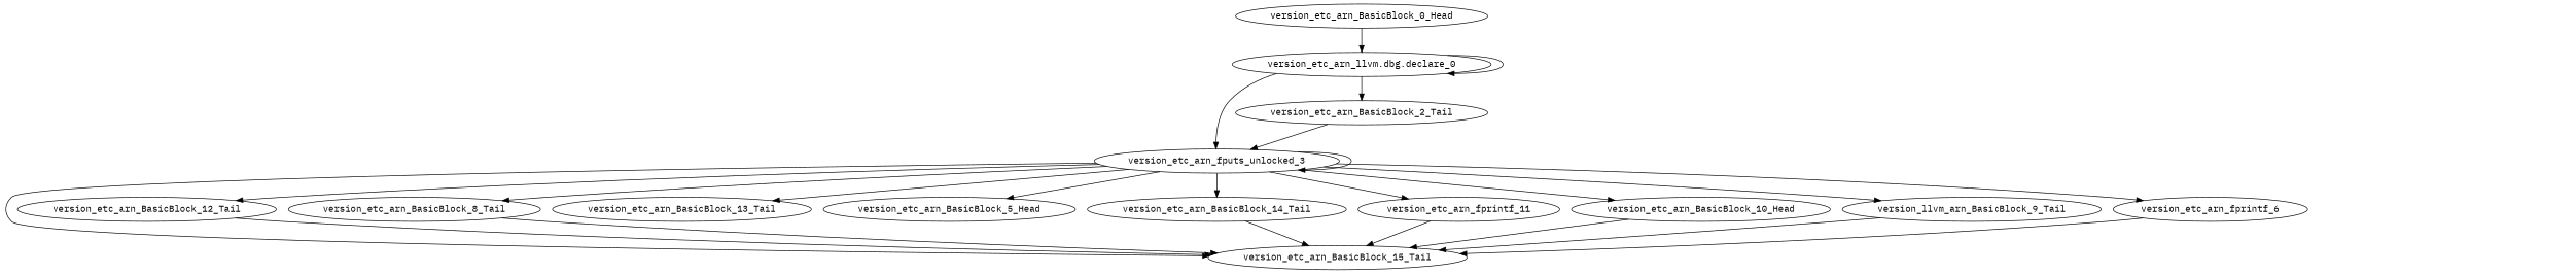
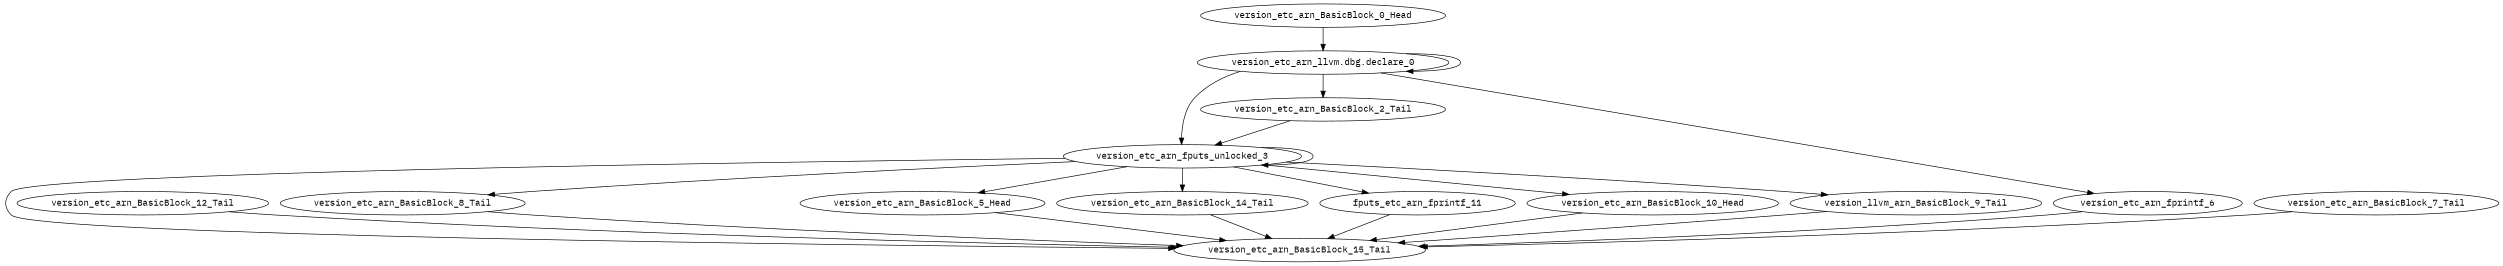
  digraph {
    fontname="IBM Plex Mono"
    node [fontname="IBM Plex Mono"]
    edge [fontname="IBM Plex Mono"]
    version_etc_arn_BasicBlock_0_Head
    "version_etc_arn_llvm.dbg.declare_0"
    version_etc_arn_fputs_unlocked_3
    version_etc_arn_BasicBlock_2_Tail
    version_etc_arn_BasicBlock_15_Tail
    version_etc_arn_BasicBlock_12_Tail
    version_etc_arn_BasicBlock_8_Tail
-   version_etc_arn_BasicBlock_13_Tail
    version_etc_arn_BasicBlock_5_Head
    version_etc_arn_BasicBlock_14_Tail
-   version_etc_arn_fprintf_11
+   version_etc_arn_fprintf_11 [label=fputs_etc_arn_fprintf_11]
    version_etc_arn_fprintf_6
    version_etc_arn_BasicBlock_10_Head
    n14 [label=version_llvm_arn_BasicBlock_9_Tail]
+   version_etc_arn_BasicBlock_7_Tail
    version_etc_arn_BasicBlock_0_Head -> "version_etc_arn_llvm.dbg.declare_0"
    "version_etc_arn_llvm.dbg.declare_0" -> "version_etc_arn_llvm.dbg.declare_0"
    "version_etc_arn_llvm.dbg.declare_0" -> version_etc_arn_fputs_unlocked_3
    "version_etc_arn_llvm.dbg.declare_0" -> version_etc_arn_BasicBlock_2_Tail
    version_etc_arn_fputs_unlocked_3 -> version_etc_arn_fputs_unlocked_3
    version_etc_arn_fputs_unlocked_3 -> version_etc_arn_BasicBlock_15_Tail
-   version_etc_arn_fputs_unlocked_3 -> version_etc_arn_BasicBlock_12_Tail
    version_etc_arn_fputs_unlocked_3 -> version_etc_arn_BasicBlock_8_Tail
-   version_etc_arn_fputs_unlocked_3 -> version_etc_arn_BasicBlock_13_Tail
    version_etc_arn_fputs_unlocked_3 -> version_etc_arn_BasicBlock_5_Head
    version_etc_arn_fputs_unlocked_3 -> version_etc_arn_BasicBlock_14_Tail
    version_etc_arn_fputs_unlocked_3 -> version_etc_arn_fprintf_11
-   version_etc_arn_fputs_unlocked_3 -> version_etc_arn_fprintf_6
+   "version_etc_arn_llvm.dbg.declare_0" -> version_etc_arn_fprintf_6
    version_etc_arn_fputs_unlocked_3 -> version_etc_arn_BasicBlock_10_Head
    version_etc_arn_fputs_unlocked_3 -> n14
    version_etc_arn_BasicBlock_2_Tail -> version_etc_arn_fputs_unlocked_3
    version_etc_arn_BasicBlock_12_Tail -> version_etc_arn_BasicBlock_15_Tail
    version_etc_arn_BasicBlock_8_Tail -> version_etc_arn_BasicBlock_15_Tail
+   version_etc_arn_BasicBlock_5_Head -> version_etc_arn_BasicBlock_15_Tail
    version_etc_arn_BasicBlock_14_Tail -> version_etc_arn_BasicBlock_15_Tail
    version_etc_arn_fprintf_11 -> version_etc_arn_BasicBlock_15_Tail
    version_etc_arn_fprintf_6 -> version_etc_arn_BasicBlock_15_Tail
    version_etc_arn_BasicBlock_10_Head -> version_etc_arn_BasicBlock_15_Tail
    n14 -> version_etc_arn_BasicBlock_15_Tail
+   version_etc_arn_BasicBlock_7_Tail -> version_etc_arn_BasicBlock_15_Tail
  }
